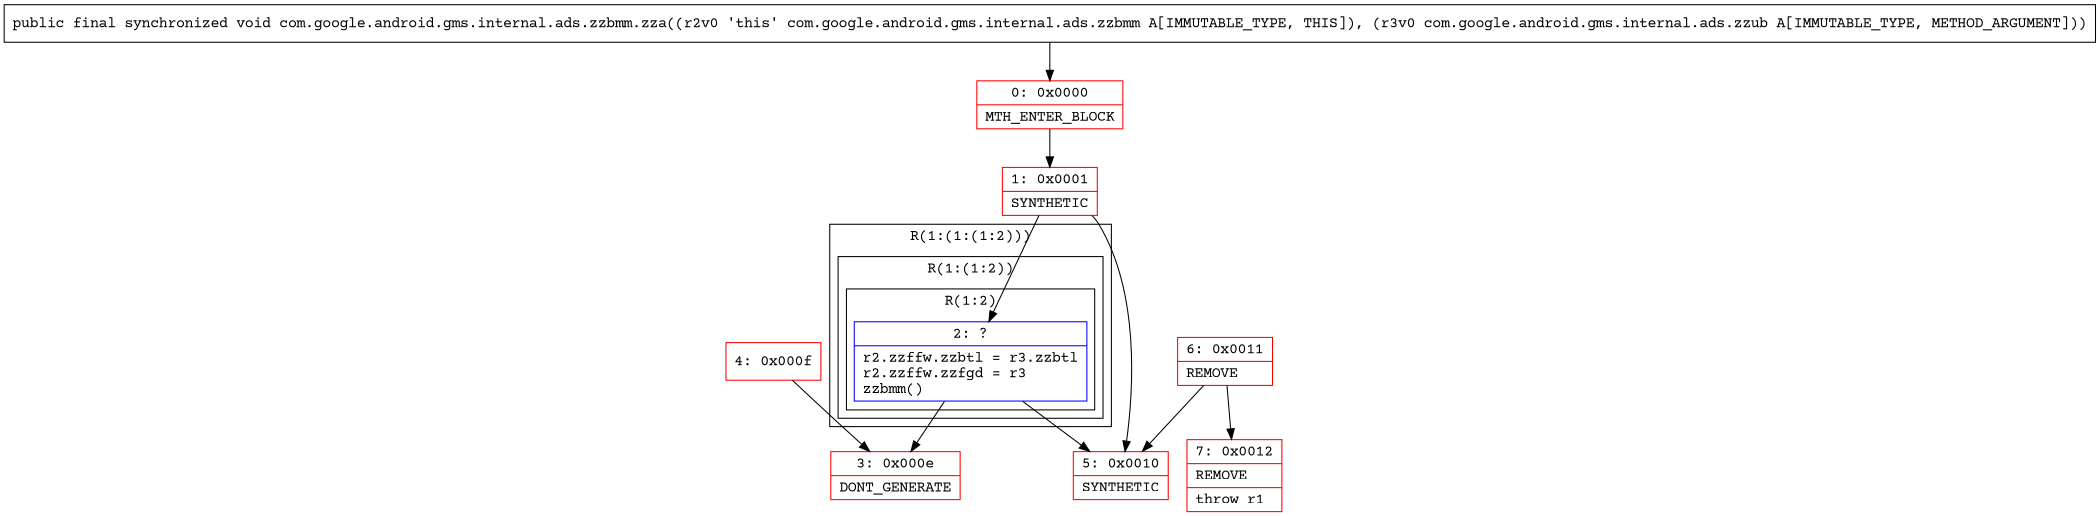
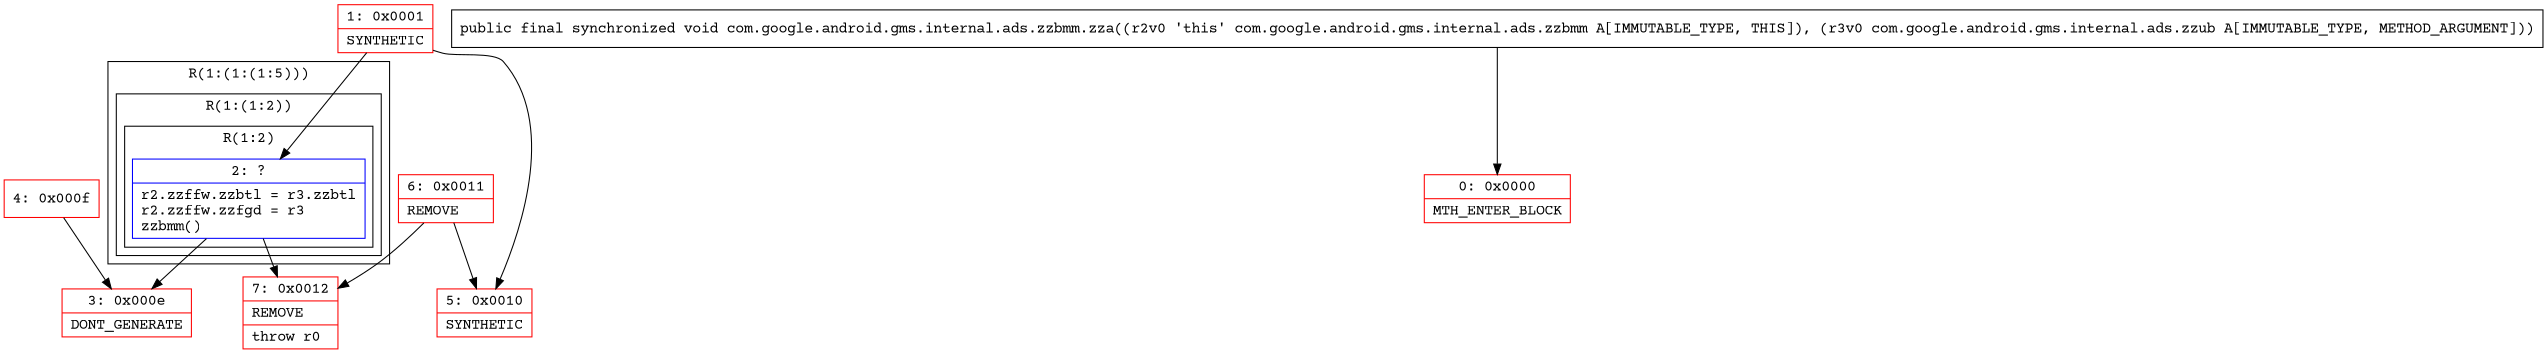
  digraph {
    fontname="Courier Prime"
    node [color=red fontname="Courier Prime" shape=record]
    edge [fontname="Courier Prime"]
    n1 [color=blue label="{2\:\ ?|r2.zzffw.zzbtl = r3.zzbtl\lr2.zzffw.zzfgd = r3\lzzbmm()\l}"]
    n2 [label="{3\:\ 0x000e|DONT_GENERATE\l}"]
    n3 [label="{5\:\ 0x0010|SYNTHETIC\l}"]
    n4 [label="{0\:\ 0x0000|MTH_ENTER_BLOCK\l}"]
    n5 [label="{1\:\ 0x0001|SYNTHETIC\l}"]
    n6 [label="{4\:\ 0x000f}"]
    n7 [label="{6\:\ 0x0011|REMOVE\l}"]
-   n8 [label="{7\:\ 0x0012|REMOVE\l|throw r1\l}"]
+   n8 [label="{7\:\ 0x0012|REMOVE\l|throw r0\l}"]
    n9 [label="{public final synchronized void com.google.android.gms.internal.ads.zzbmm.zza((r2v0 'this' com.google.android.gms.internal.ads.zzbmm A[IMMUTABLE_TYPE, THIS]), (r3v0 com.google.android.gms.internal.ads.zzub A[IMMUTABLE_TYPE, METHOD_ARGUMENT])) }" color=""]
    subgraph cluster_1 {
-     label="R(1:(1:(1:2)))"
+     label="R(1:(1:(1:5)))"
      subgraph cluster_2 {
        label="R(1:(1:2))"
        subgraph cluster_3 {
          label="R(1:2)"
          n1
        }
      }
    }
    n1 -> n2
-   n1 -> n3
-   n4 -> n5
+   n1 -> n8
    n5 -> n1
    n5 -> n3
    n6 -> n2
    n7 -> n3
    n7 -> n8
    n9 -> n4
  }
